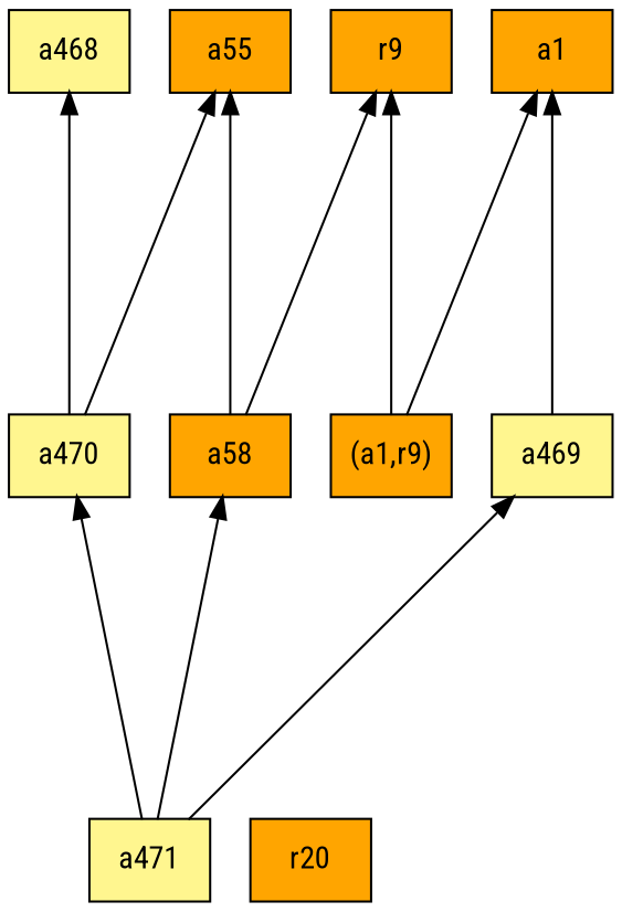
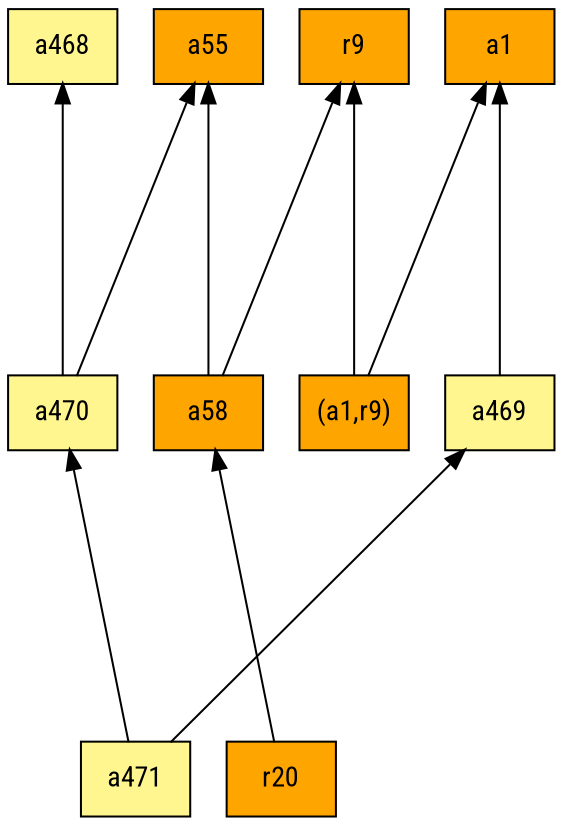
  digraph {
    fontname="Roboto Condensed"
    rankdir=BT
    ranksep=2.0
    node [fillcolor=orange fontname="Roboto Condensed" shape=record style=filled]
    edge [fontname="Roboto Condensed"]
    n1 [fillcolor=khaki1 label="{a471}"]
    n2 [label="{a58}"]
    n3 [fillcolor=khaki1 label="{a469}"]
    n4 [fillcolor=khaki1 label="{a470}"]
    n5 [label="{r9}"]
    n6 [label="{a55}"]
    n7 [label="{a1}"]
    n8 [fillcolor=khaki1 label="{a468}"]
    n9 [label="{(a1,r9)}"]
    n10 [label="{r20}"]
-   n1 -> n2
+   n10 -> n2
    n1 -> n3
    n1 -> n4
    n2 -> n5
    n2 -> n6
    n3 -> n7
    n4 -> n6
    n4 -> n8
    n9 -> n5
    n9 -> n7
  }
